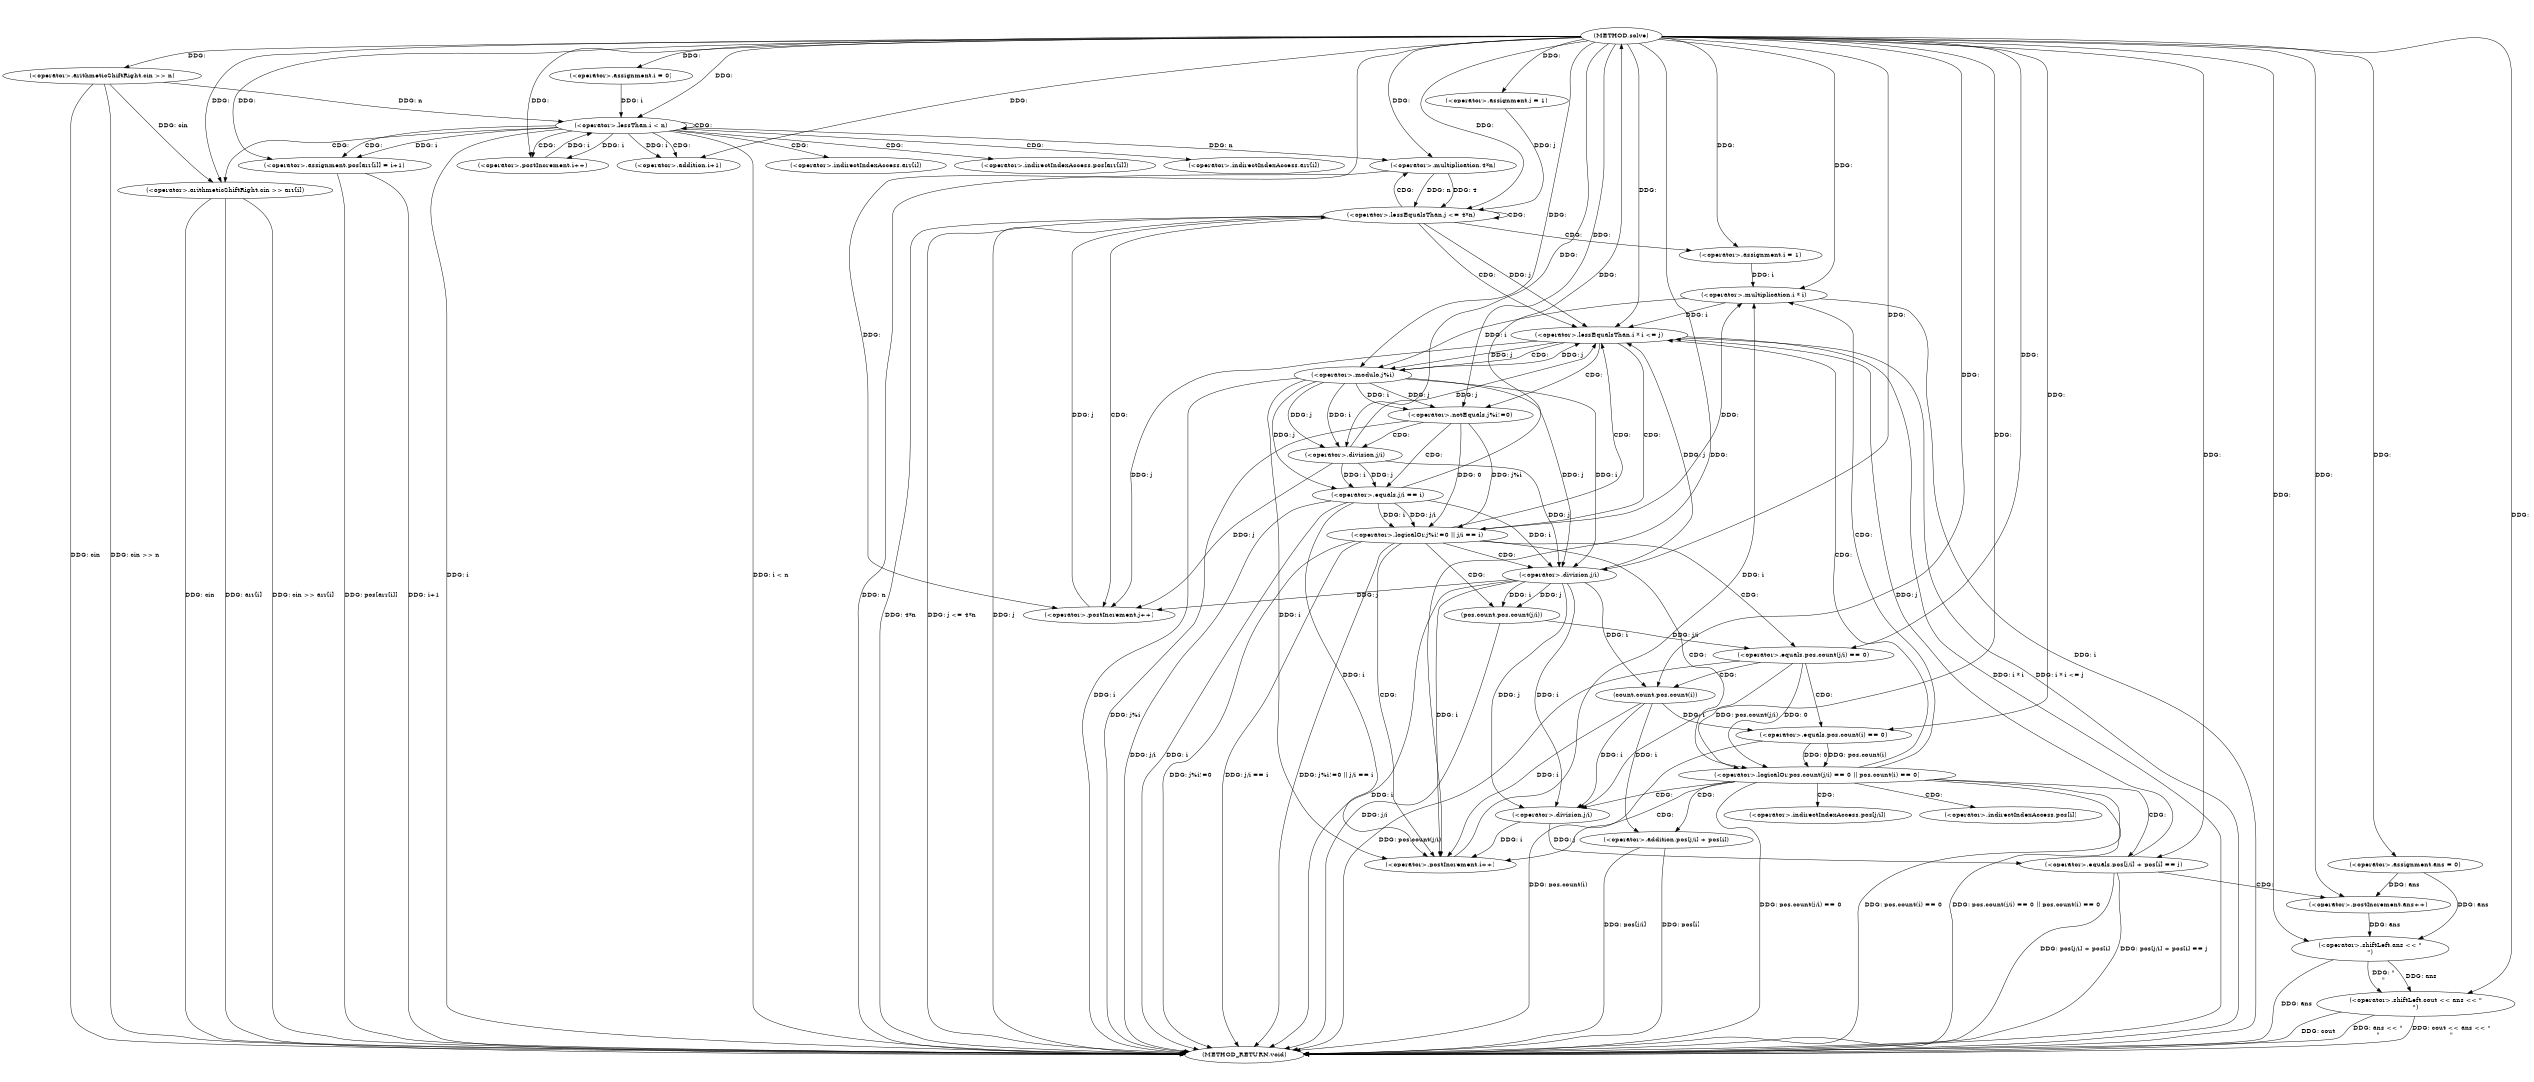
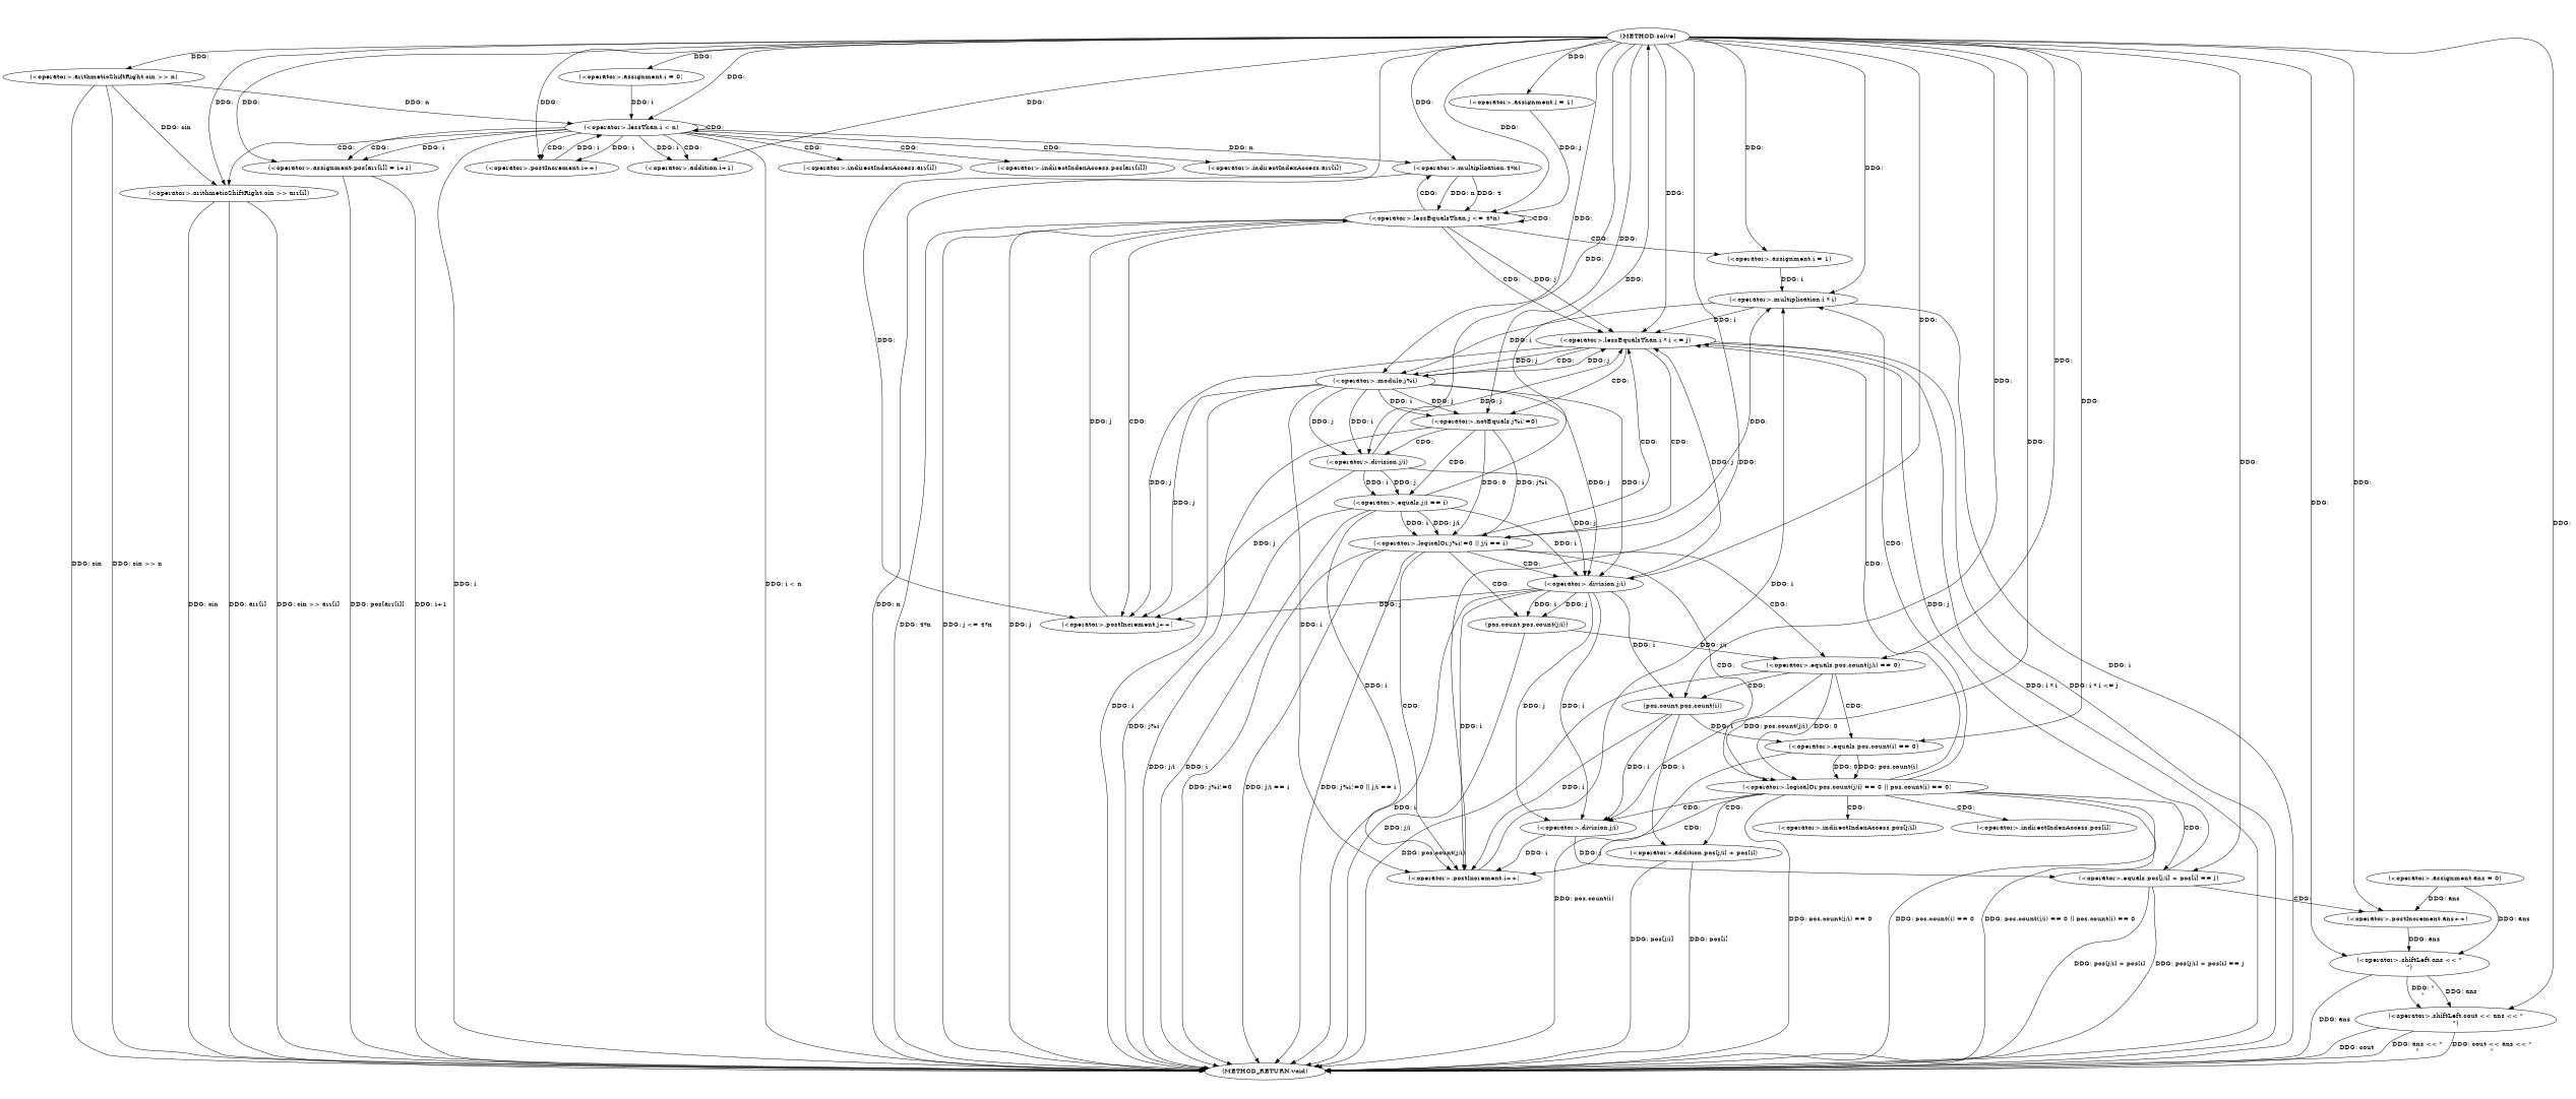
  digraph {
    n1 [label="(METHOD,solve)"]
    n2 [label="(<operator>.arithmeticShiftRight,cin >> n)"]
    n3 [label="(<operator>.assignment,ans = 0)"]
    n4 [label="(<operator>.shiftLeft,cout << ans << \"\n\")"]
    n5 [label="(<operator>.assignment,i = 0)"]
    n6 [label="(<operator>.lessThan,i < n)"]
    n7 [label="(<operator>.postIncrement,i++)"]
    n8 [label="(<operator>.assignment,j = 1)"]
    n9 [label="(<operator>.lessEqualsThan,j <= 4*n)"]
    n10 [label="(<operator>.postIncrement,j++)"]
    n11 [label="(<operator>.arithmeticShiftRight,cin >> arr[i])"]
    n12 [label="(<operator>.assignment,pos[arr[i]] = i+1)"]
    n13 [label="(<operator>.shiftLeft,ans << \"\n\")"]
    n14 [label="(<operator>.multiplication,4*n)"]
    n15 [label="(<operator>.assignment,i = 1)"]
    n16 [label="(<operator>.lessEqualsThan,i * i <= j)"]
    n17 [label="(<operator>.postIncrement,i++)"]
    n18 [label="(<operator>.addition,i+1)"]
    n19 [label="(<operator>.multiplication,i * i)"]
    n20 [label="(<operator>.equals,pos[j/i] + pos[i] == j)"]
    n21 [label="(<operator>.postIncrement,ans++)"]
    n22 [label="(<operator>.notEquals,j%i!=0)"]
    n23 [label="(<operator>.equals,pos.count(j/i) == 0)"]
    n24 [label="(<operator>.equals,pos.count(i) == 0)"]
    n25 [label="(<operator>.modulo,j%i)"]
    n26 [label="(<operator>.division,j/i)"]
-   n27 [label="(count.count,pos.count(i))"]
+   n27 [label="(pos.count,pos.count(i))"]
    n28 [label="(<operator>.division,j/i)"]
    n29 [label="(<operator>.division,j/i)"]
    n30 [label="(METHOD_RETURN,void)"]
    n31 [label="(<operator>.indirectIndexAccess,arr[i])"]
    n32 [label="(<operator>.indirectIndexAccess,pos[arr[i]])"]
    n33 [label="(<operator>.indirectIndexAccess,arr[i])"]
    n34 [label="(<operator>.logicalOr,j%i!=0 || j/i == i)"]
    n35 [label="(<operator>.equals,j/i == i)"]
    n36 [label="(<operator>.logicalOr,pos.count(j/i) == 0 || pos.count(i) == 0)"]
    n37 [label="(<operator>.addition,pos[j/i] + pos[i])"]
    n38 [label="(pos.count,pos.count(j/i))"]
    n39 [label="(<operator>.indirectIndexAccess,pos[j/i])"]
    n40 [label="(<operator>.indirectIndexAccess,pos[i])"]
    n1 -> n2 [label="DDG: "]
-   n1 -> n3 [label="DDG: "]
    n1 -> n4 [label="DDG: "]
    n1 -> n5 [label="DDG: "]
    n1 -> n6 [label="DDG: "]
    n1 -> n7 [label="DDG: "]
    n1 -> n8 [label="DDG: "]
    n1 -> n9 [label="DDG: "]
    n1 -> n10 [label="DDG: "]
    n1 -> n11 [label="DDG: "]
    n1 -> n12 [label="DDG: "]
    n1 -> n13 [label="DDG: "]
    n1 -> n14 [label="DDG: "]
    n1 -> n15 [label="DDG: "]
    n1 -> n16 [label="DDG: "]
    n1 -> n17 [label="DDG: "]
    n1 -> n18 [label="DDG: "]
    n1 -> n19 [label="DDG: "]
    n1 -> n20 [label="DDG: "]
    n1 -> n21 [label="DDG: "]
    n1 -> n22 [label="DDG: "]
    n1 -> n23 [label="DDG: "]
    n1 -> n24 [label="DDG: "]
    n1 -> n25 [label="DDG: "]
    n1 -> n26 [label="DDG: "]
    n1 -> n27 [label="DDG: "]
    n1 -> n28 [label="DDG: "]
    n1 -> n29 [label="DDG: "]
    n2 -> n6 [label="DDG: n"]
    n2 -> n11 [label="DDG: cin"]
    n2 -> n30 [label="DDG: cin"]
    n2 -> n30 [label="DDG: cin >> n"]
    n3 -> n13 [label="DDG: ans"]
    n3 -> n21 [label="DDG: ans"]
    n4 -> n30 [label="DDG: ans << \"\n\""]
    n4 -> n30 [label="DDG: cout << ans << \"\n\""]
    n4 -> n30 [label="DDG: cout"]
    n5 -> n6 [label="DDG: i"]
    n6 -> n6 [label="CDG: "]
    n6 -> n7 [label="DDG: i"]
    n6 -> n7 [label="CDG: "]
    n6 -> n11 [label="CDG: "]
    n6 -> n12 [label="DDG: i"]
    n6 -> n12 [label="CDG: "]
    n6 -> n14 [label="DDG: n"]
    n6 -> n18 [label="DDG: i"]
    n6 -> n18 [label="CDG: "]
    n6 -> n30 [label="DDG: i"]
    n6 -> n30 [label="DDG: i < n"]
    n6 -> n31 [label="CDG: "]
    n6 -> n32 [label="CDG: "]
    n6 -> n33 [label="CDG: "]
    n7 -> n6 [label="DDG: i"]
    n8 -> n9 [label="DDG: j"]
    n9 -> n9 [label="CDG: "]
    n9 -> n10 [label="CDG: "]
    n9 -> n14 [label="CDG: "]
    n9 -> n15 [label="CDG: "]
    n9 -> n16 [label="DDG: j"]
    n9 -> n16 [label="CDG: "]
    n9 -> n30 [label="DDG: j"]
    n9 -> n30 [label="DDG: 4*n"]
    n9 -> n30 [label="DDG: j <= 4*n"]
    n10 -> n9 [label="DDG: j"]
    n11 -> n30 [label="DDG: cin"]
    n11 -> n30 [label="DDG: arr[i]"]
    n11 -> n30 [label="DDG: cin >> arr[i]"]
    n12 -> n30 [label="DDG: pos[arr[i]]"]
    n12 -> n30 [label="DDG: i+1"]
    n13 -> n4 [label="DDG: ans"]
    n13 -> n4 [label="DDG: \"\n\""]
    n13 -> n30 [label="DDG: ans"]
    n14 -> n9 [label="DDG: n"]
    n14 -> n9 [label="DDG: 4"]
    n14 -> n30 [label="DDG: n"]
    n15 -> n19 [label="DDG: i"]
    n16 -> n10 [label="DDG: j"]
    n16 -> n22 [label="CDG: "]
    n16 -> n25 [label="DDG: j"]
    n16 -> n25 [label="CDG: "]
    n16 -> n30 [label="DDG: i * i"]
    n16 -> n30 [label="DDG: i * i <= j"]
    n16 -> n34 [label="CDG: "]
    n17 -> n19 [label="DDG: i"]
    n19 -> n16 [label="DDG: i"]
    n19 -> n25 [label="DDG: i"]
    n19 -> n30 [label="DDG: i"]
    n20 -> n16 [label="DDG: j"]
    n20 -> n21 [label="CDG: "]
    n20 -> n30 [label="DDG: pos[j/i] + pos[i]"]
    n20 -> n30 [label="DDG: pos[j/i] + pos[i] == j"]
    n21 -> n13 [label="DDG: ans"]
    n22 -> n26 [label="CDG: "]
    n22 -> n30 [label="DDG: j%i"]
    n22 -> n34 [label="DDG: j%i"]
    n22 -> n34 [label="DDG: 0"]
    n22 -> n35 [label="CDG: "]
    n23 -> n24 [label="CDG: "]
    n23 -> n27 [label="CDG: "]
    n23 -> n30 [label="DDG: pos.count(j/i)"]
    n23 -> n36 [label="DDG: pos.count(j/i)"]
    n23 -> n36 [label="DDG: 0"]
    n24 -> n30 [label="DDG: pos.count(i)"]
    n24 -> n36 [label="DDG: 0"]
    n24 -> n36 [label="DDG: pos.count(i)"]
-   n25 -> n35 [label="DDG: j"]
+   n25 -> n10 [label="DDG: j"]
    n25 -> n16 [label="DDG: j"]
    n25 -> n17 [label="DDG: i"]
    n25 -> n22 [label="DDG: j"]
    n25 -> n22 [label="DDG: i"]
    n25 -> n26 [label="DDG: j"]
    n25 -> n26 [label="DDG: i"]
    n25 -> n28 [label="DDG: j"]
    n25 -> n28 [label="DDG: i"]
    n25 -> n30 [label="DDG: i"]
    n26 -> n10 [label="DDG: j"]
    n26 -> n16 [label="DDG: j"]
    n26 -> n28 [label="DDG: j"]
    n26 -> n35 [label="DDG: j"]
    n26 -> n35 [label="DDG: i"]
    n27 -> n17 [label="DDG: i"]
    n27 -> n24 [label="DDG: i"]
    n27 -> n29 [label="DDG: i"]
    n27 -> n37 [label="DDG: i"]
    n28 -> n10 [label="DDG: j"]
    n28 -> n16 [label="DDG: j"]
    n28 -> n17 [label="DDG: i"]
    n28 -> n27 [label="DDG: i"]
    n28 -> n29 [label="DDG: j"]
    n28 -> n29 [label="DDG: i"]
    n28 -> n30 [label="DDG: i"]
    n28 -> n38 [label="DDG: i"]
    n28 -> n38 [label="DDG: j"]
    n29 -> n17 [label="DDG: i"]
    n29 -> n20 [label="DDG: j"]
    n34 -> n16 [label="CDG: "]
    n34 -> n17 [label="CDG: "]
    n34 -> n19 [label="DDG: "]
    n34 -> n23 [label="CDG: "]
    n34 -> n28 [label="CDG: "]
    n34 -> n30 [label="DDG: j%i!=0"]
    n34 -> n30 [label="DDG: j/i == i"]
    n34 -> n30 [label="DDG: j%i!=0 || j/i == i"]
    n34 -> n36 [label="CDG: "]
    n34 -> n38 [label="CDG: "]
    n35 -> n1 [label="DDG: "]
    n35 -> n17 [label="DDG: i"]
    n35 -> n28 [label="DDG: i"]
    n35 -> n30 [label="DDG: j/i"]
    n35 -> n30 [label="DDG: i"]
    n35 -> n34 [label="DDG: i"]
    n35 -> n34 [label="DDG: j/i"]
    n36 -> n16 [label="CDG: "]
    n36 -> n17 [label="CDG: "]
    n36 -> n19 [label="CDG: "]
    n36 -> n20 [label="CDG: "]
    n36 -> n29 [label="CDG: "]
    n36 -> n30 [label="DDG: pos.count(j/i) == 0"]
    n36 -> n30 [label="DDG: pos.count(i) == 0"]
    n36 -> n30 [label="DDG: pos.count(j/i) == 0 || pos.count(i) == 0"]
    n36 -> n37 [label="CDG: "]
    n36 -> n39 [label="CDG: "]
    n36 -> n40 [label="CDG: "]
    n37 -> n30 [label="DDG: pos[j/i]"]
    n37 -> n30 [label="DDG: pos[i]"]
    n38 -> n23 [label="DDG: j/i"]
    n38 -> n30 [label="DDG: j/i"]
  }
